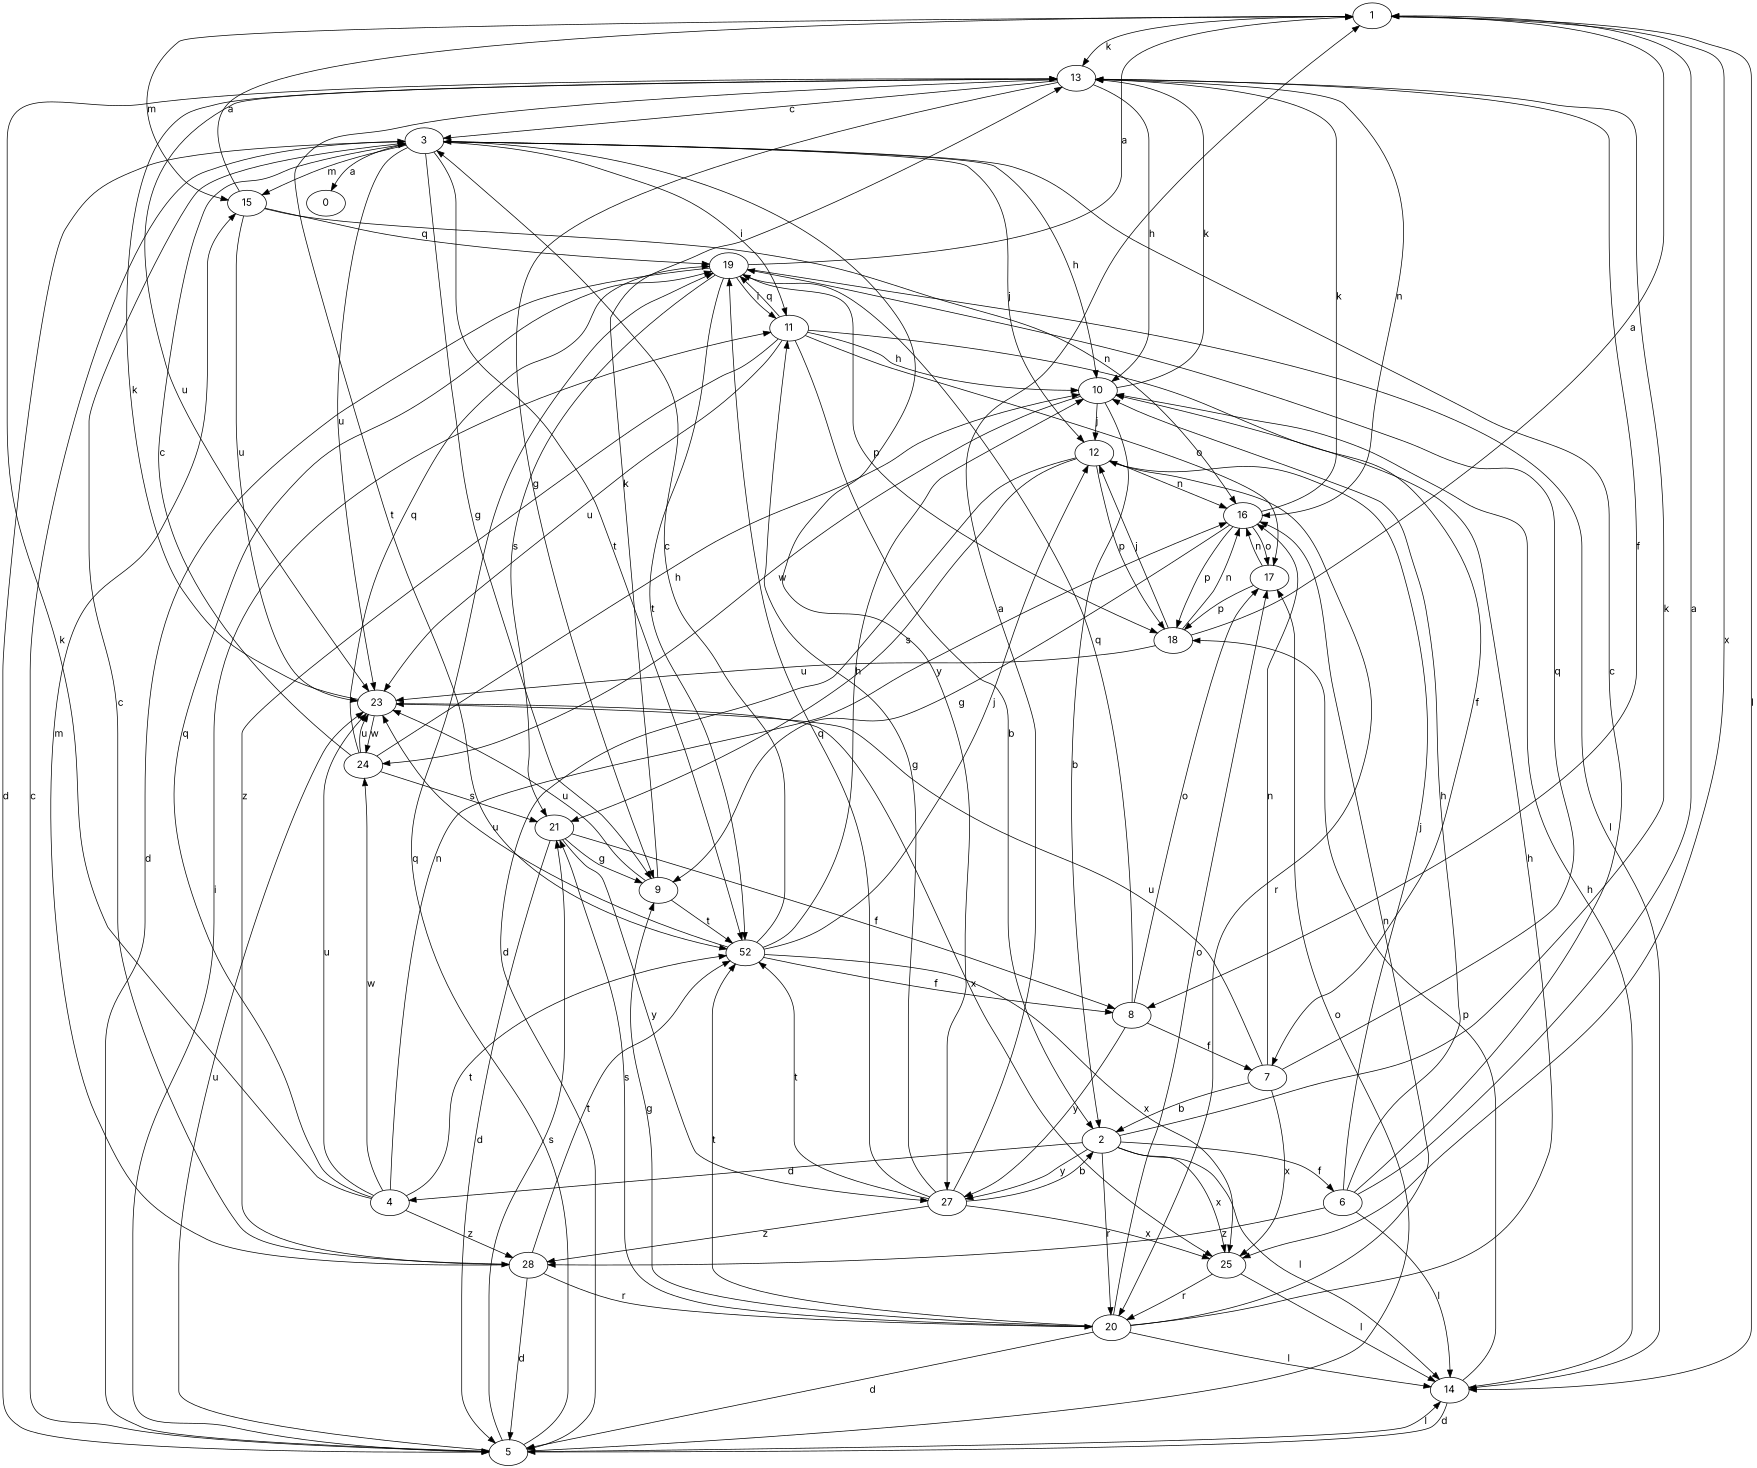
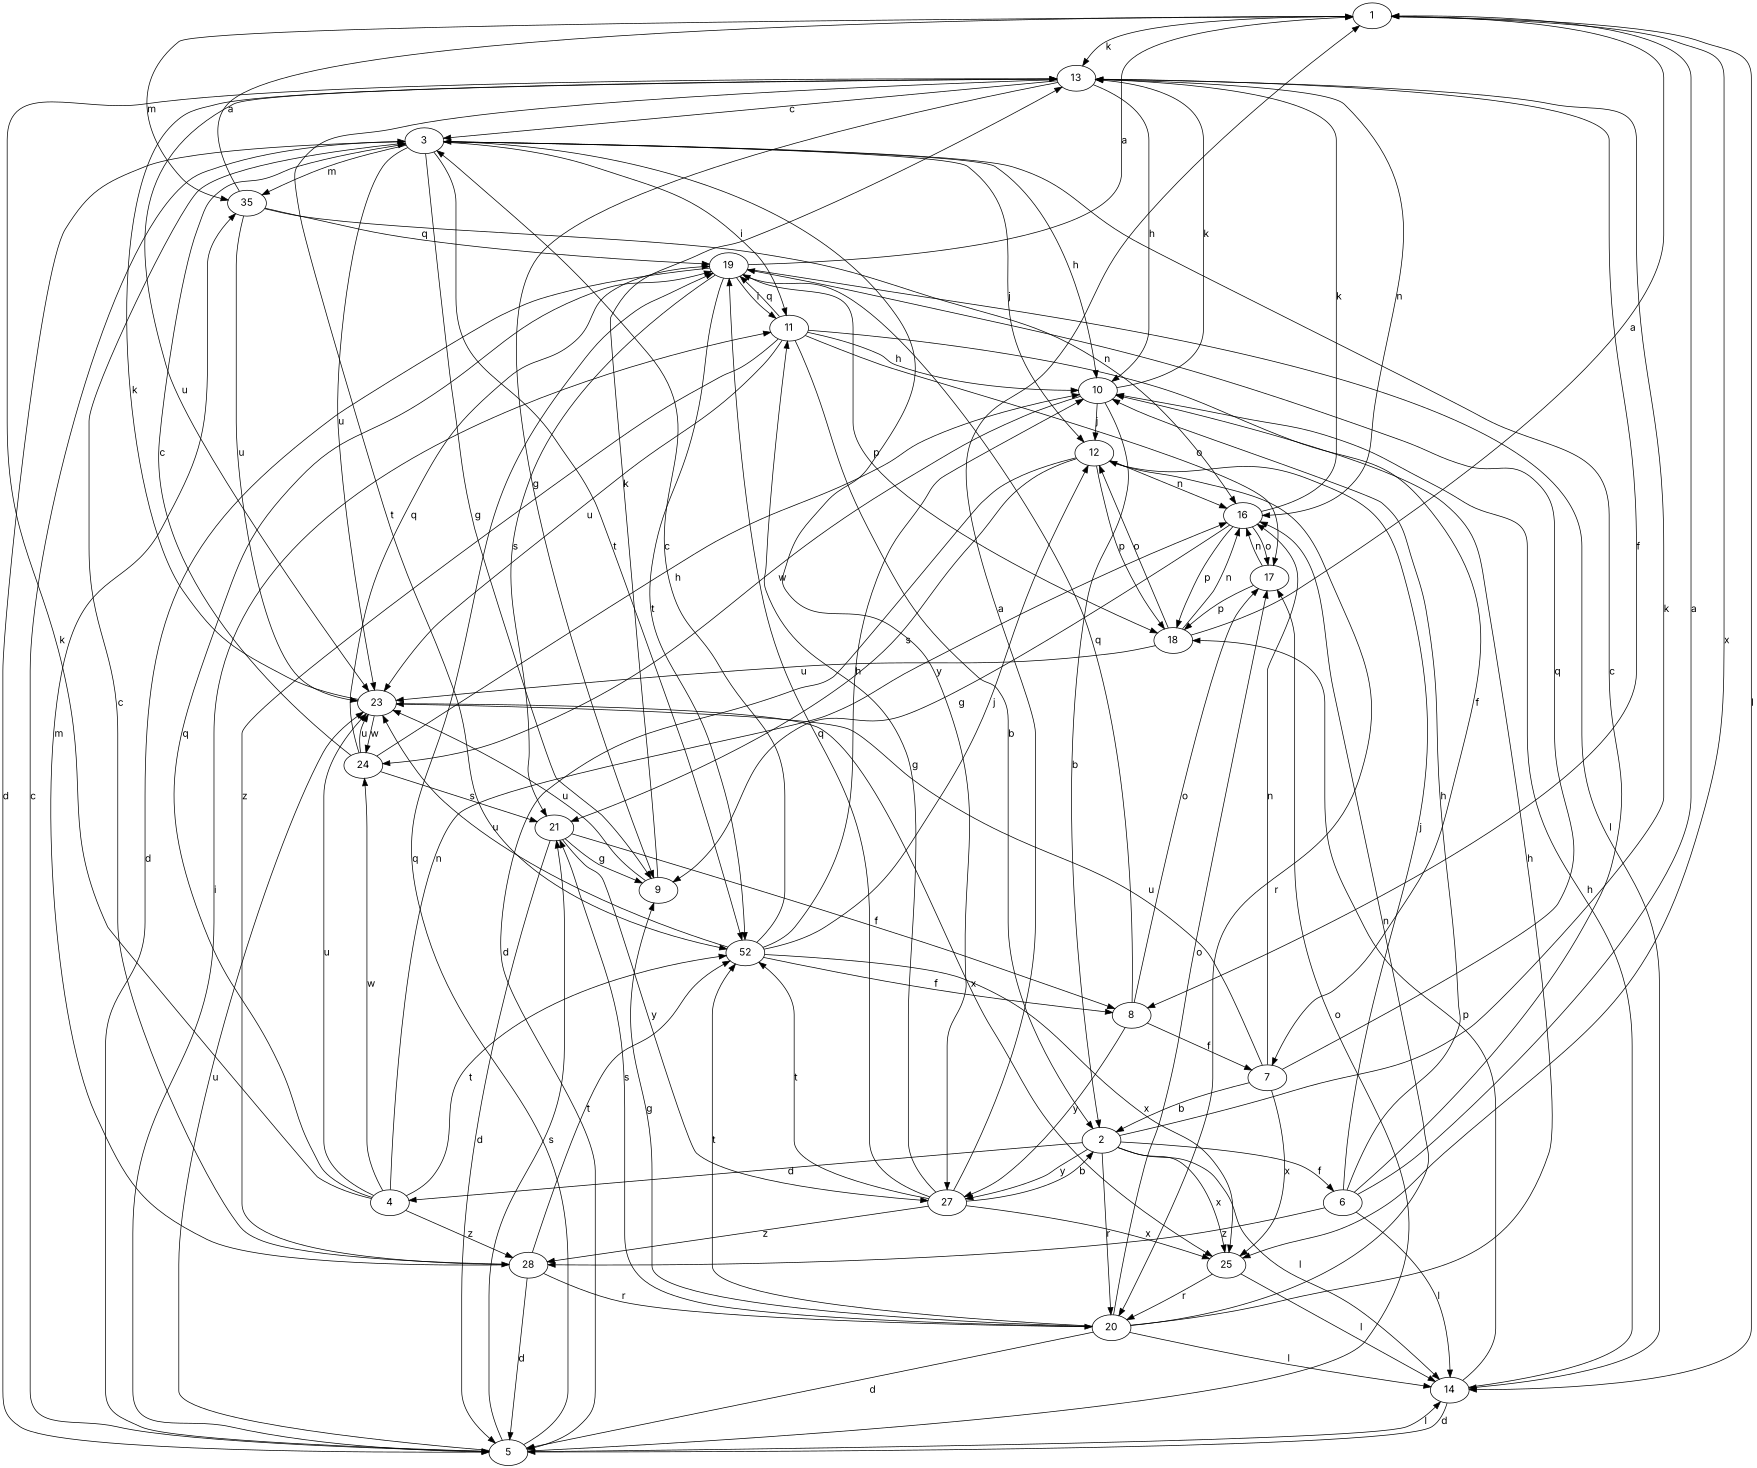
  strict digraph {
    fontname=Inter
    node [fontname=Inter]
    edge [fontname=Inter]
    1
    13
    14
-   15
+   15 [label=35]
    25
    3
    9
    10
    n9 [label=52]
    23
    16
    8
    5
    18
    19
    20
    2
    4
    6
    27
    24
    28
    12
    17
    21
    11
-   0
    7
    1 -> 13 [label=k]
    1 -> 14 [label=l]
    1 -> 15 [label=m]
    1 -> 25 [label=x]
    13 -> 3 [label=c]
    13 -> 9 [label=g]
    13 -> 10 [label=h]
    13 -> n9 [label=t]
    13 -> 23 [label=u]
    13 -> 16 [label=n]
    13 -> 8 [label=f]
    14 -> 10 [label=h]
    14 -> 5 [label=d]
    14 -> 18 [label=p]
    15 -> 1 [label=a]
    15 -> 23 [label=u]
    15 -> 16 [label=n]
    15 -> 19 [label=q]
    25 -> 14 [label=l]
    25 -> 20 [label=r]
    3 -> 15 [label=m]
    3 -> 9 [label=g]
    3 -> 10 [label=h]
    3 -> n9 [label=t]
    3 -> 23 [label=u]
    3 -> 5 [label=d]
    3 -> 27 [label=y]
    3 -> 12 [label=j]
    3 -> 11 [label=i]
-   3 -> 0 [label=a]
    9 -> 13 [label=k]
-   9 -> n9 [label=t]
    9 -> 23 [label=u]
    10 -> 13 [label=k]
    10 -> 2 [label=b]
    10 -> 24 [label=w]
    10 -> 12 [label=j]
    n9 -> 25 [label=x]
    n9 -> 3 [label=c]
    n9 -> 10 [label=h]
    n9 -> 23 [label=u]
    n9 -> 8 [label=f]
    n9 -> 12 [label=j]
    23 -> 13 [label=k]
    23 -> 25 [label=x]
    23 -> 24 [label=w]
    16 -> 13 [label=k]
    16 -> 9 [label=g]
    16 -> 18 [label=p]
    16 -> 17 [label=o]
    8 -> 19 [label=q]
    8 -> 27 [label=y]
    8 -> 17 [label=o]
    8 -> 7 [label=f]
    5 -> 14 [label=l]
    5 -> 3 [label=c]
    5 -> 23 [label=u]
    5 -> 19 [label=q]
    5 -> 17 [label=o]
    5 -> 21 [label=s]
    5 -> 11 [label=i]
    18 -> 1 [label=a]
    18 -> 23 [label=u]
    18 -> 16 [label=n]
-   18 -> 12 [label=j]
+   18 -> 12 [label=o]
    19 -> 1 [label=a]
    19 -> 14 [label=l]
    19 -> n9 [label=t]
    19 -> 5 [label=d]
    19 -> 18 [label=p]
    19 -> 21 [label=s]
    19 -> 11 [label=i]
    20 -> 14 [label=l]
    20 -> 9 [label=g]
    20 -> 10 [label=h]
    20 -> n9 [label=t]
    20 -> 16 [label=n]
    20 -> 5 [label=d]
    20 -> 17 [label=o]
    20 -> 21 [label=s]
    2 -> 13 [label=k]
    2 -> 14 [label=l]
    2 -> 25 [label=x]
    2 -> 20 [label=r]
    2 -> 4 [label=d]
    2 -> 6 [label=f]
    2 -> 27 [label=y]
    4 -> 13 [label=k]
    4 -> n9 [label=t]
    4 -> 23 [label=u]
    4 -> 16 [label=n]
    4 -> 19 [label=q]
    4 -> 24 [label=w]
    4 -> 28 [label=z]
    6 -> 1 [label=a]
    6 -> 14 [label=l]
    6 -> 3 [label=c]
    6 -> 10 [label=h]
    6 -> 28 [label=z]
    6 -> 12 [label=j]
    27 -> 1 [label=a]
    27 -> 25 [label=x]
    27 -> n9 [label=t]
    27 -> 19 [label=q]
    27 -> 2 [label=b]
    27 -> 28 [label=z]
    27 -> 11 [label=g]
    24 -> 3 [label=c]
    24 -> 10 [label=h]
    24 -> 23 [label=u]
    24 -> 19 [label=q]
    24 -> 21 [label=s]
    28 -> 15 [label=m]
    28 -> 3 [label=c]
    28 -> n9 [label=t]
    28 -> 5 [label=d]
    28 -> 20 [label=r]
    12 -> 16 [label=n]
    12 -> 5 [label=d]
    12 -> 18 [label=p]
    12 -> 20 [label=r]
    12 -> 21 [label=s]
    17 -> 16 [label=n]
    17 -> 18 [label=p]
    21 -> 9 [label=g]
    21 -> 8 [label=f]
    21 -> 5 [label=d]
    21 -> 27 [label=y]
    11 -> 10 [label=h]
    11 -> 23 [label=u]
    11 -> 19 [label=q]
    11 -> 2 [label=b]
    11 -> 28 [label=z]
    11 -> 17 [label=o]
    11 -> 7 [label=f]
    7 -> 25 [label=x]
    7 -> 23 [label=u]
    7 -> 16 [label=n]
    7 -> 19 [label=q]
    7 -> 2 [label=b]
  }
